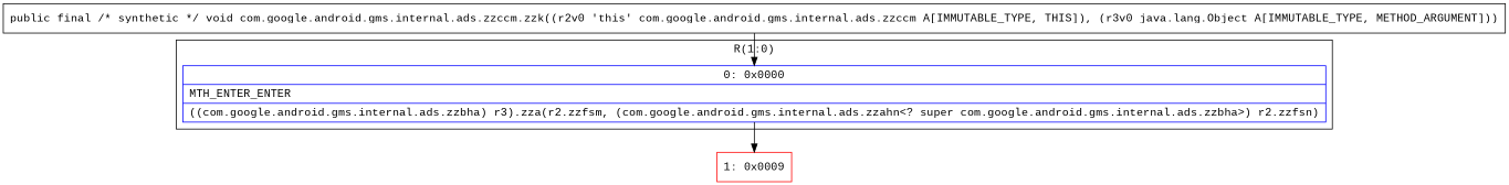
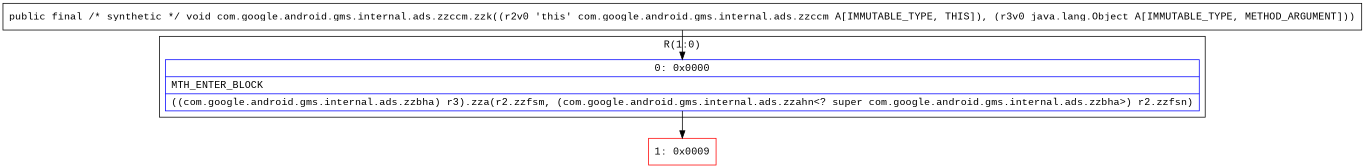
  digraph {
    fontname="Liberation Mono"
    node [shape=record fontname="Liberation Mono"]
    edge [fontname="Liberation Mono"]
-   n1 [color=blue label="{0\:\ 0x0000|MTH_ENTER_ENTER\l|((com.google.android.gms.internal.ads.zzbha) r3).zza(r2.zzfsm, (com.google.android.gms.internal.ads.zzahn\<? super com.google.android.gms.internal.ads.zzbha\>) r2.zzfsn)\l}"]
+   n1 [color=blue label="{0\:\ 0x0000|MTH_ENTER_BLOCK\l|((com.google.android.gms.internal.ads.zzbha) r3).zza(r2.zzfsm, (com.google.android.gms.internal.ads.zzahn\<? super com.google.android.gms.internal.ads.zzbha\>) r2.zzfsn)\l}"]
    n2 [color=red label="{1\:\ 0x0009}"]
    n3 [label="{public final \/* synthetic *\/ void com.google.android.gms.internal.ads.zzccm.zzk((r2v0 'this' com.google.android.gms.internal.ads.zzccm A[IMMUTABLE_TYPE, THIS]), (r3v0 java.lang.Object A[IMMUTABLE_TYPE, METHOD_ARGUMENT])) }"]
    subgraph cluster_1 {
      label="R(1:0)"
      n1
    }
    n1 -> n2
    n3 -> n1
  }
